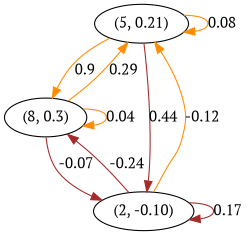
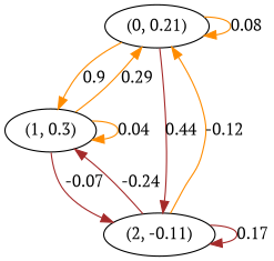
  digraph {
    fontname="PT Serif"
    node [fontname="PT Serif"]
    edge [color=darkorange fontname="PT Serif"]
-   n1 [label="(5, 0.21)"]
-   n2 [label="(8, 0.3)"]
-   n3 [label="(2, -0.10)"]
+   n1 [label="(0, 0.21)"]
+   n2 [label="(1, 0.3)"]
+   n3 [label="(2, -0.11)"]
    n1 -> n1 [label=0.08]
    n1 -> n2 [label=0.9]
    n1 -> n3 [color=brown label=0.44]
    n2 -> n1 [label=0.29]
    n2 -> n2 [label=0.04]
    n2 -> n3 [color=brown label=-0.07]
    n3 -> n1 [label=-0.12]
    n3 -> n2 [color=brown label=-0.24]
    n3 -> n3 [color=brown label=0.17]
  }
